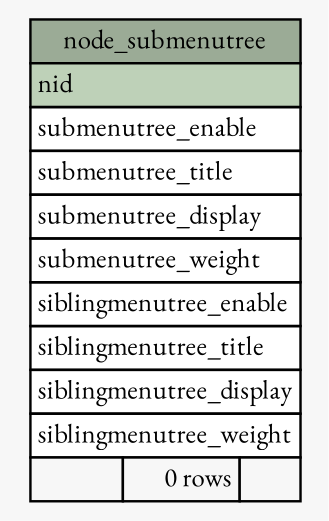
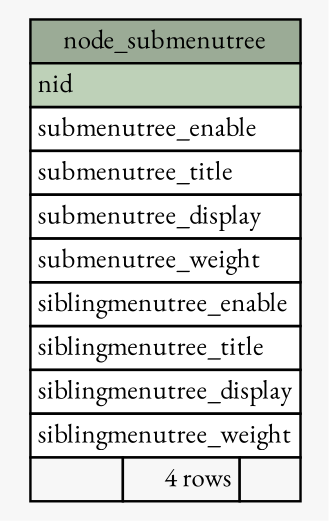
  digraph {
    bgcolor="#f7f7f7"
    fontname="EB Garamond"
    fontsize=11
    nodesep=0.18
    rankdir=RL
    ranksep=0.46
-   n1 [fontname="EB Garamond" fontsize=11 label=<     <TABLE BORDER="0" CELLBORDER="1" CELLSPACING="0" BGCOLOR="#ffffff">       <TR><TD COLSPAN="3" BGCOLOR="#9bab96" ALIGN="CENTER">node_submenutree</TD></TR>       <TR><TD PORT="nid" COLSPAN="3" BGCOLOR="#bed1b8" ALIGN="LEFT">nid</TD></TR>       <TR><TD PORT="submenutree_enable" COLSPAN="3" ALIGN="LEFT">submenutree_enable</TD></TR>       <TR><TD PORT="submenutree_title" COLSPAN="3" ALIGN="LEFT">submenutree_title</TD></TR>       <TR><TD PORT="submenutree_display" COLSPAN="3" ALIGN="LEFT">submenutree_display</TD></TR>       <TR><TD PORT="submenutree_weight" COLSPAN="3" ALIGN="LEFT">submenutree_weight</TD></TR>       <TR><TD PORT="siblingmenutree_enable" COLSPAN="3" ALIGN="LEFT">siblingmenutree_enable</TD></TR>       <TR><TD PORT="siblingmenutree_title" COLSPAN="3" ALIGN="LEFT">siblingmenutree_title</TD></TR>       <TR><TD PORT="siblingmenutree_display" COLSPAN="3" ALIGN="LEFT">siblingmenutree_display</TD></TR>       <TR><TD PORT="siblingmenutree_weight" COLSPAN="3" ALIGN="LEFT">siblingmenutree_weight</TD></TR>       <TR><TD ALIGN="LEFT" BGCOLOR="#f7f7f7">  </TD><TD ALIGN="RIGHT" BGCOLOR="#f7f7f7">0 rows</TD><TD ALIGN="RIGHT" BGCOLOR="#f7f7f7">  </TD></TR>     </TABLE>> shape=plaintext]
+   n1 [fontname="EB Garamond" fontsize=11 label=<     <TABLE BORDER="0" CELLBORDER="1" CELLSPACING="0" BGCOLOR="#ffffff">       <TR><TD COLSPAN="3" BGCOLOR="#9bab96" ALIGN="CENTER">node_submenutree</TD></TR>       <TR><TD PORT="nid" COLSPAN="3" BGCOLOR="#bed1b8" ALIGN="LEFT">nid</TD></TR>       <TR><TD PORT="submenutree_enable" COLSPAN="3" ALIGN="LEFT">submenutree_enable</TD></TR>       <TR><TD PORT="submenutree_title" COLSPAN="3" ALIGN="LEFT">submenutree_title</TD></TR>       <TR><TD PORT="submenutree_display" COLSPAN="3" ALIGN="LEFT">submenutree_display</TD></TR>       <TR><TD PORT="submenutree_weight" COLSPAN="3" ALIGN="LEFT">submenutree_weight</TD></TR>       <TR><TD PORT="siblingmenutree_enable" COLSPAN="3" ALIGN="LEFT">siblingmenutree_enable</TD></TR>       <TR><TD PORT="siblingmenutree_title" COLSPAN="3" ALIGN="LEFT">siblingmenutree_title</TD></TR>       <TR><TD PORT="siblingmenutree_display" COLSPAN="3" ALIGN="LEFT">siblingmenutree_display</TD></TR>       <TR><TD PORT="siblingmenutree_weight" COLSPAN="3" ALIGN="LEFT">siblingmenutree_weight</TD></TR>       <TR><TD ALIGN="LEFT" BGCOLOR="#f7f7f7">  </TD><TD ALIGN="RIGHT" BGCOLOR="#f7f7f7">4 rows</TD><TD ALIGN="RIGHT" BGCOLOR="#f7f7f7">  </TD></TR>     </TABLE>> shape=plaintext]
  }
